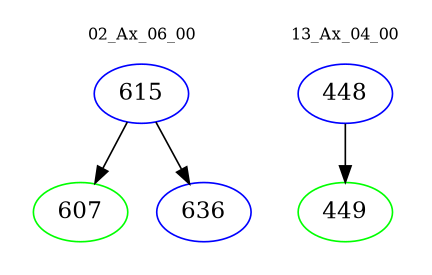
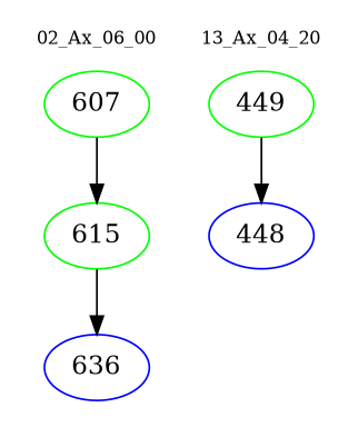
  digraph {
    node [color=blue]
    edge [color=black]
    n1 [color=green label=607]
-   n2 [label=615]
+   n2 [color=green label=615]
    n3 [label=636]
    n4 [color=green label=449]
    n5 [label=448]
    subgraph cluster_1 {
      color=white
      fontsize=10
      label="02_Ax_06_00"
      n1
      n2
      n3
    }
    subgraph cluster_2 {
      color=white
      fontsize=10
-     label="13_Ax_04_00"
+     label="13_Ax_04_20"
      n4
      n5
    }
-   n2 -> n1
+   n1 -> n2
    n2 -> n3
-   n5 -> n4
+   n4 -> n5
  }
